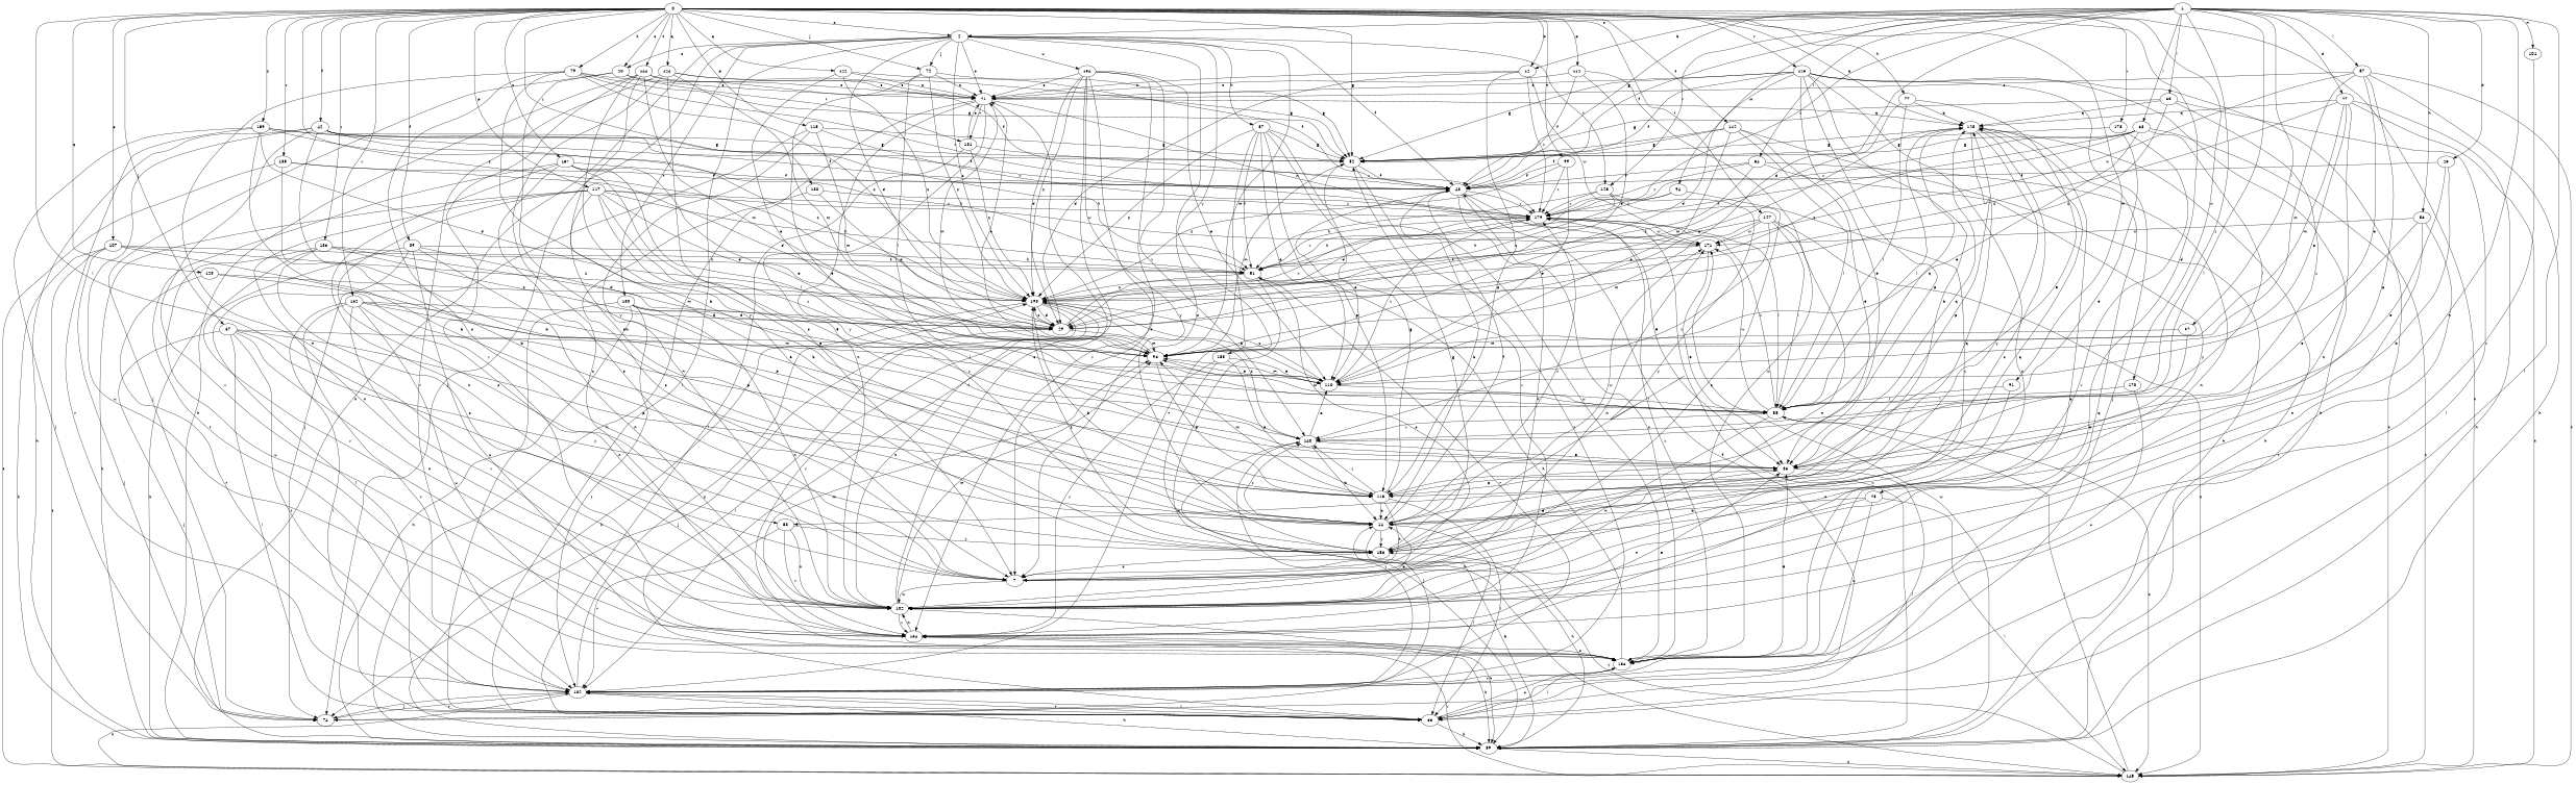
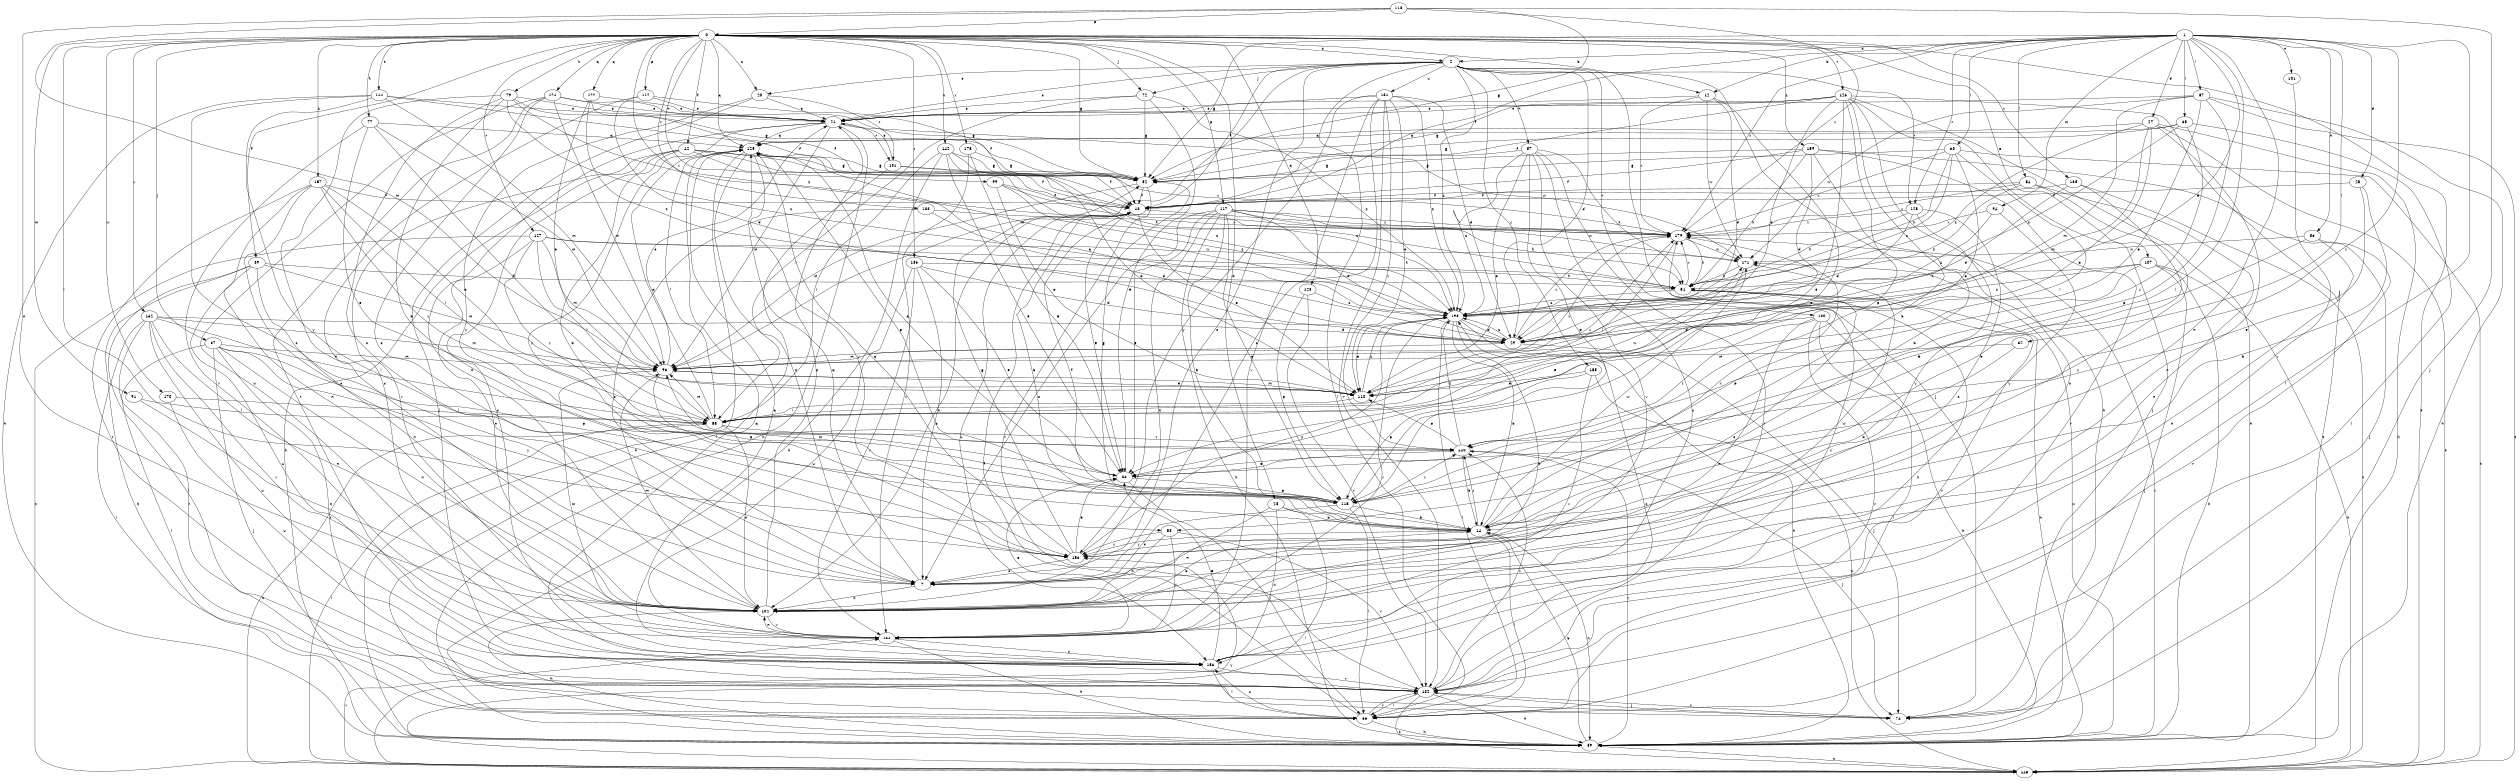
  strict digraph {
    fontname=Lato
    node [fontname=Lato]
    edge [fontname=Lato]
    0
    2
    12
    20
    25
    39
    42
    52
    67
    72
    77
    79
    83
    91
    99
    107
    112
    115
    117
    122
    123
    124
    125
    126
    127
    133
    135
    136
    142
    144
    148
    162
    170
    178
    187
    189
    193
    29
    43
    66
    128
    7
    21
    57
    59
    74
    96
    130
    154
    185
    179
    171
    118
    186
    131
    102
    14
    156
    81
    164
    132
    36
    88
    110
    140
    1
    27
    28
    56
    62
    63
    65
    84
    87
    94
    101
    0 -> 2 [label=a]
    0 -> 12 [label=b]
    0 -> 20 [label=c]
    0 -> 25 [label=d]
    0 -> 39 [label=f]
    0 -> 42 [label=f]
    0 -> 52 [label=g]
    0 -> 67 [label=j]
    0 -> 72 [label=j]
    0 -> 77 [label=k]
    0 -> 79 [label=k]
    0 -> 83 [label=l]
    0 -> 91 [label=m]
    0 -> 99 [label=n]
    0 -> 107 [label=o]
    0 -> 112 [label=p]
-   0 -> 115 [label=p]
+   115 -> 0 [label=p]
    0 -> 117 [label=p]
    0 -> 122 [label=q]
    0 -> 123 [label=q]
    0 -> 124 [label=q]
    0 -> 125 [label=q]
    0 -> 126 [label=r]
    0 -> 127 [label=r]
    0 -> 133 [label=s]
    0 -> 135 [label=s]
    0 -> 136 [label=s]
    0 -> 142 [label=t]
    0 -> 144 [label=t]
    0 -> 148 [label=t]
    0 -> 162 [label=v]
    0 -> 170 [label=w]
    0 -> 178 [label=x]
    0 -> 187 [label=z]
    0 -> 189 [label=z]
    0 -> 193 [label=z]
    2 -> 20 [label=c]
    2 -> 72 [label=j]
    2 -> 193 [label=z]
    2 -> 29 [label=d]
    2 -> 43 [label=f]
    2 -> 66 [label=i]
    2 -> 128 [label=r]
    2 -> 7 [label=a]
    2 -> 21 [label=c]
    2 -> 57 [label=h]
    2 -> 59 [label=h]
    2 -> 74 [label=j]
    2 -> 96 [label=m]
    2 -> 130 [label=r]
    2 -> 154 [label=u]
    2 -> 185 [label=y]
    12 -> 29 [label=d]
    12 -> 21 [label=c]
    12 -> 179 [label=x]
    12 -> 171 [label=w]
    12 -> 118 [label=p]
    20 -> 21 [label=c]
    20 -> 74 [label=j]
    20 -> 186 [label=y]
    20 -> 131 [label=r]
    25 -> 148 [label=i]
    25 -> 102 [label=n]
    25 -> 14 [label=b]
    25 -> 156 [label=u]
    39 -> 66 [label=i]
    39 -> 59 [label=h]
    39 -> 96 [label=m]
    39 -> 102 [label=n]
    39 -> 156 [label=u]
    39 -> 81 [label=k]
    42 -> 52 [label=g]
    42 -> 193 [label=z]
    42 -> 43 [label=f]
    42 -> 59 [label=h]
    42 -> 14 [label=b]
    42 -> 156 [label=u]
    42 -> 81 [label=k]
    42 -> 164 [label=v]
    52 -> 43 [label=f]
    52 -> 96 [label=m]
    52 -> 132 [label=r]
    67 -> 66 [label=i]
    67 -> 74 [label=j]
    67 -> 96 [label=m]
    67 -> 118 [label=p]
    67 -> 186 [label=y]
    67 -> 102 [label=n]
    67 -> 132 [label=r]
    72 -> 52 [label=g]
    72 -> 193 [label=z]
    72 -> 21 [label=c]
    72 -> 36 [label=e]
    72 -> 88 [label=l]
    77 -> 125 [label=q]
    77 -> 96 [label=m]
    77 -> 36 [label=e]
    77 -> 88 [label=l]
    79 -> 52 [label=g]
    79 -> 193 [label=z]
    79 -> 7 [label=a]
    79 -> 21 [label=c]
    79 -> 179 [label=x]
    79 -> 102 [label=n]
    79 -> 14 [label=b]
    83 -> 186 [label=y]
    83 -> 102 [label=n]
    83 -> 164 [label=v]
    83 -> 132 [label=r]
    91 -> 102 [label=n]
    91 -> 88 [label=l]
    99 -> 193 [label=z]
    99 -> 43 [label=f]
    99 -> 179 [label=x]
    99 -> 110 [label=o]
    107 -> 148 [label=t]
    107 -> 193 [label=z]
    107 -> 59 [label=h]
    107 -> 74 [label=j]
    107 -> 118 [label=p]
    107 -> 81 [label=k]
    112 -> 29 [label=d]
    112 -> 43 [label=f]
    112 -> 21 [label=c]
    112 -> 156 [label=u]
    115 -> 52 [label=g]
    115 -> 74 [label=j]
    115 -> 96 [label=m]
    115 -> 179 [label=x]
    115 -> 102 [label=n]
    117 -> 29 [label=d]
    117 -> 7 [label=a]
    117 -> 59 [label=h]
    117 -> 179 [label=x]
    117 -> 171 [label=w]
    117 -> 118 [label=p]
    117 -> 102 [label=n]
    117 -> 14 [label=b]
    117 -> 81 [label=k]
    117 -> 36 [label=e]
    122 -> 193 [label=z]
    122 -> 43 [label=f]
    122 -> 21 [label=c]
    122 -> 110 [label=o]
    123 -> 193 [label=z]
    123 -> 118 [label=p]
    123 -> 132 [label=r]
    124 -> 52 [label=g]
    124 -> 7 [label=a]
    124 -> 21 [label=c]
    124 -> 96 [label=m]
    124 -> 156 [label=u]
    124 -> 132 [label=r]
    125 -> 52 [label=g]
    125 -> 7 [label=a]
    125 -> 59 [label=h]
    125 -> 118 [label=p]
    125 -> 186 [label=y]
    125 -> 88 [label=l]
    126 -> 52 [label=g]
    126 -> 148 [label=t]
    126 -> 29 [label=d]
    126 -> 43 [label=f]
    126 -> 21 [label=c]
    126 -> 59 [label=h]
    126 -> 74 [label=j]
    126 -> 118 [label=p]
    126 -> 14 [label=b]
    126 -> 156 [label=u]
    126 -> 36 [label=e]
    127 -> 148 [label=t]
    127 -> 96 [label=m]
    127 -> 171 [label=w]
    127 -> 102 [label=n]
    127 -> 81 [label=k]
    127 -> 88 [label=l]
    127 -> 140 [label=s]
    133 -> 29 [label=d]
    133 -> 7 [label=a]
    133 -> 179 [label=x]
    135 -> 148 [label=t]
    135 -> 29 [label=d]
    135 -> 43 [label=f]
    135 -> 14 [label=b]
    136 -> 29 [label=d]
    136 -> 7 [label=a]
    136 -> 156 [label=u]
    136 -> 81 [label=k]
    136 -> 164 [label=v]
    136 -> 36 [label=e]
    142 -> 52 [label=g]
    142 -> 43 [label=f]
    142 -> 59 [label=h]
    142 -> 36 [label=e]
    142 -> 88 [label=l]
    142 -> 110 [label=o]
    144 -> 43 [label=f]
    144 -> 7 [label=a]
    144 -> 21 [label=c]
    144 -> 59 [label=h]
    144 -> 96 [label=m]
    144 -> 186 [label=y]
-   144 -> 164 [label=v]
+   77 -> 164 [label=v]
    148 -> 186 [label=y]
    148 -> 164 [label=v]
    148 -> 88 [label=l]
    162 -> 29 [label=d]
    162 -> 66 [label=i]
    162 -> 96 [label=m]
    162 -> 102 [label=n]
    162 -> 156 [label=u]
    162 -> 164 [label=v]
    162 -> 132 [label=r]
    162 -> 88 [label=l]
    170 -> 156 [label=u]
    170 -> 88 [label=l]
    178 -> 52 [label=g]
    178 -> 164 [label=v]
    178 -> 36 [label=e]
    187 -> 43 [label=f]
    187 -> 7 [label=a]
    187 -> 102 [label=n]
    187 -> 132 [label=r]
    187 -> 88 [label=l]
    187 -> 110 [label=o]
    187 -> 140 [label=s]
    189 -> 52 [label=g]
    189 -> 29 [label=d]
    189 -> 43 [label=f]
    189 -> 74 [label=j]
    189 -> 14 [label=b]
    189 -> 81 [label=k]
    189 -> 132 [label=r]
    193 -> 29 [label=d]
    193 -> 66 [label=i]
    193 -> 59 [label=h]
    193 -> 102 [label=n]
    193 -> 14 [label=b]
    193 -> 164 [label=v]
    193 -> 110 [label=o]
    29 -> 125 [label=q]
    29 -> 193 [label=z]
    29 -> 74 [label=j]
    29 -> 96 [label=m]
    29 -> 179 [label=x]
    43 -> 179 [label=x]
    43 -> 102 [label=n]
    43 -> 14 [label=b]
    43 -> 156 [label=u]
    43 -> 36 [label=e]
    43 -> 110 [label=o]
    66 -> 43 [label=f]
    66 -> 59 [label=h]
    66 -> 156 [label=u]
    66 -> 132 [label=r]
    128 -> 29 [label=d]
    128 -> 7 [label=a]
    128 -> 179 [label=x]
    128 -> 186 [label=y]
    128 -> 81 [label=k]
    7 -> 125 [label=q]
    7 -> 171 [label=w]
    7 -> 102 [label=n]
    21 -> 125 [label=q]
    21 -> 59 [label=h]
    21 -> 96 [label=m]
    21 -> 171 [label=w]
    21 -> 186 [label=y]
    21 -> 131 [label=r]
    21 -> 102 [label=n]
    57 -> 52 [label=g]
    57 -> 193 [label=z]
    57 -> 118 [label=p]
    57 -> 156 [label=u]
    57 -> 81 [label=k]
    57 -> 164 [label=v]
    57 -> 132 [label=r]
    57 -> 110 [label=o]
    59 -> 148 [label=t]
    59 -> 179 [label=x]
    59 -> 171 [label=w]
    59 -> 14 [label=b]
+   59 -> 140 [label=s]
    74 -> 132 [label=r]
    96 -> 21 [label=c]
    96 -> 118 [label=p]
    96 -> 110 [label=o]
    130 -> 29 [label=d]
    130 -> 66 [label=i]
    130 -> 59 [label=h]
    130 -> 102 [label=n]
    130 -> 132 [label=r]
    130 -> 140 [label=s]
    154 -> 193 [label=z]
    154 -> 29 [label=d]
    154 -> 7 [label=a]
    154 -> 21 [label=c]
    154 -> 186 [label=y]
    154 -> 164 [label=v]
    154 -> 132 [label=r]
    154 -> 110 [label=o]
    154 -> 140 [label=s]
    185 -> 148 [label=t]
    185 -> 118 [label=p]
    185 -> 164 [label=v]
    185 -> 110 [label=o]
    179 -> 171 [label=w]
    179 -> 81 [label=k]
    179 -> 88 [label=l]
    171 -> 81 [label=k]
    171 -> 36 [label=e]
    118 -> 52 [label=g]
    118 -> 66 [label=i]
    118 -> 7 [label=a]
    118 -> 96 [label=m]
    118 -> 14 [label=b]
    118 -> 140 [label=s]
    186 -> 52 [label=g]
    186 -> 125 [label=q]
    186 -> 193 [label=z]
    186 -> 7 [label=a]
    186 -> 36 [label=e]
    131 -> 193 [label=z]
    131 -> 66 [label=i]
    131 -> 21 [label=c]
    131 -> 179 [label=x]
    102 -> 21 [label=c]
    102 -> 59 [label=h]
    102 -> 96 [label=m]
    102 -> 14 [label=b]
    102 -> 164 [label=v]
    14 -> 43 [label=f]
    14 -> 66 [label=i]
    14 -> 59 [label=h]
    14 -> 179 [label=x]
    14 -> 171 [label=w]
    14 -> 186 [label=y]
    14 -> 140 [label=s]
    156 -> 125 [label=q]
    156 -> 66 [label=i]
    156 -> 179 [label=x]
    156 -> 81 [label=k]
    156 -> 132 [label=r]
    156 -> 36 [label=e]
    81 -> 193 [label=z]
    81 -> 7 [label=a]
    81 -> 59 [label=h]
    81 -> 179 [label=x]
    81 -> 132 [label=r]
    164 -> 59 [label=h]
    164 -> 96 [label=m]
    164 -> 102 [label=n]
    164 -> 156 [label=u]
    164 -> 36 [label=e]
    132 -> 125 [label=q]
    132 -> 148 [label=t]
    132 -> 193 [label=z]
    132 -> 66 [label=i]
    132 -> 59 [label=h]
    132 -> 74 [label=j]
    132 -> 140 [label=s]
    36 -> 125 [label=q]
    36 -> 66 [label=i]
    36 -> 118 [label=p]
    88 -> 125 [label=q]
    88 -> 148 [label=t]
    88 -> 96 [label=m]
    88 -> 179 [label=x]
    88 -> 171 [label=w]
    88 -> 102 [label=n]
    88 -> 140 [label=s]
    110 -> 193 [label=z]
    110 -> 96 [label=m]
    110 -> 179 [label=x]
    110 -> 88 [label=l]
    140 -> 193 [label=z]
    140 -> 74 [label=j]
    140 -> 14 [label=b]
    140 -> 36 [label=e]
    140 -> 110 [label=o]
    1 -> 2 [label=a]
    1 -> 12 [label=b]
    1 -> 52 [label=g]
    1 -> 83 [label=l]
    1 -> 29 [label=d]
    1 -> 43 [label=f]
    1 -> 66 [label=i]
    1 -> 128 [label=r]
    1 -> 179 [label=x]
    1 -> 102 [label=n]
    1 -> 140 [label=s]
    1 -> 27 [label=d]
    1 -> 28 [label=d]
    1 -> 56 [label=h]
    1 -> 62 [label=i]
    1 -> 63 [label=i]
    1 -> 65 [label=i]
    1 -> 84 [label=l]
    1 -> 87 [label=l]
    1 -> 94 [label=m]
    1 -> 101 [label=n]
    27 -> 125 [label=q]
    27 -> 148 [label=t]
    27 -> 193 [label=z]
    27 -> 59 [label=h]
    27 -> 96 [label=m]
    27 -> 102 [label=n]
    27 -> 110 [label=o]
    28 -> 43 [label=f]
    28 -> 14 [label=b]
    28 -> 36 [label=e]
    56 -> 171 [label=w]
    56 -> 102 [label=n]
    56 -> 132 [label=r]
    56 -> 36 [label=e]
    62 -> 96 [label=m]
    62 -> 14 [label=b]
    63 -> 52 [label=g]
    63 -> 148 [label=t]
    63 -> 193 [label=z]
    63 -> 179 [label=x]
    63 -> 81 [label=k]
    63 -> 88 [label=l]
    63 -> 110 [label=o]
    65 -> 52 [label=g]
    65 -> 125 [label=q]
    65 -> 193 [label=z]
    65 -> 66 [label=i]
    65 -> 140 [label=s]
    84 -> 193 [label=z]
    84 -> 43 [label=f]
    84 -> 179 [label=x]
    84 -> 186 [label=y]
    84 -> 102 [label=n]
    87 -> 148 [label=t]
    87 -> 21 [label=c]
    87 -> 59 [label=h]
    87 -> 96 [label=m]
    87 -> 171 [label=w]
    87 -> 118 [label=p]
    87 -> 110 [label=o]
    94 -> 193 [label=z]
    94 -> 179 [label=x]
    94 -> 186 [label=y]
    101 -> 164 [label=v]
  }
